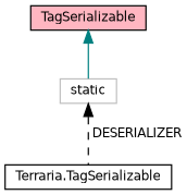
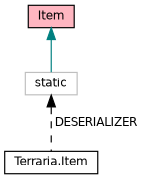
  digraph {
    node [color=black fillcolor=white fontname=Helvetica fontsize=10 shape=record style=filled]
    edge [dir=back fontname=Helvetica fontsize=10 labelfontname=Helvetica labelfontsize=10]
-   n1 [fontcolor=black height=0.2 label="Terraria.TagSerializable" width=0.4]
-   n2 [fillcolor=lightpink height=0.2 label=TagSerializable width=0.4]
+   n1 [fontcolor=black height=0.2 label="Terraria.Item" width=0.4]
+   n2 [fillcolor=lightpink height=0.2 label=Item width=0.4]
    n3 [color=grey75 height=0.2 label=static width=0.4]
    n2 -> n3 [color=teal style=solid]
    n3 -> n1 [color=black label=" DESERIALIZER" style=dashed]
  }
